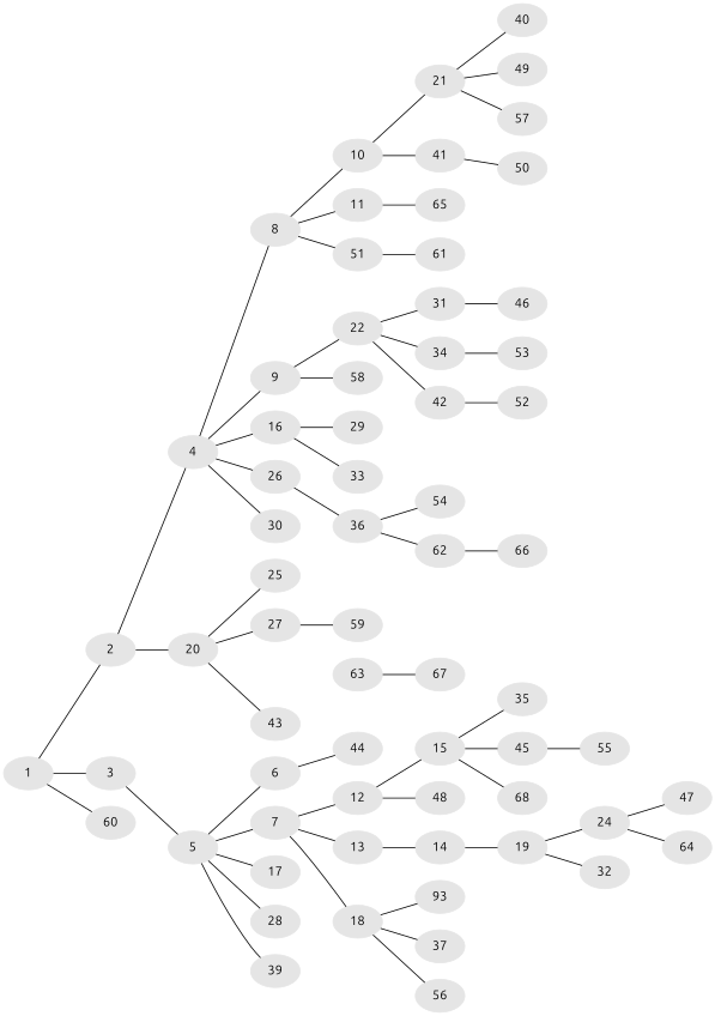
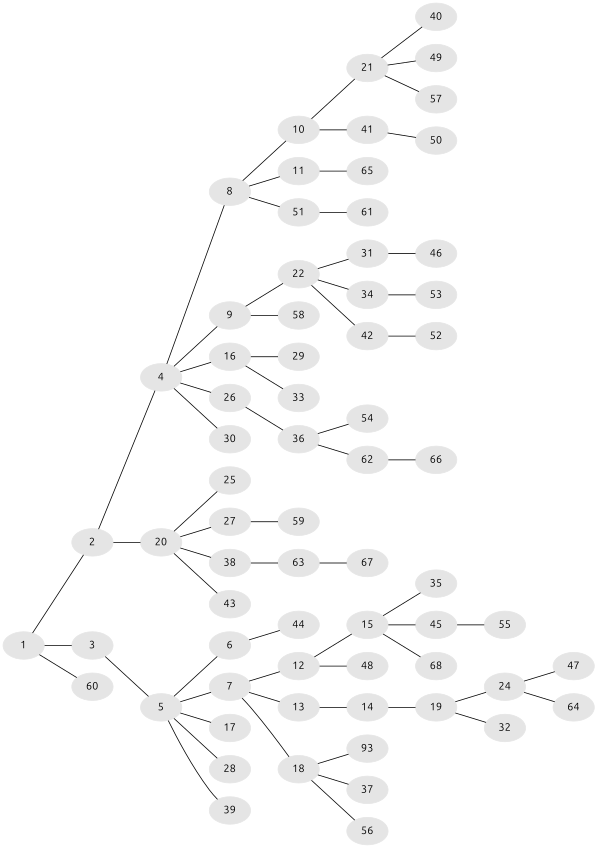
  graph {
    fontname=Ubuntu
    rankdir=LR
    node [color=gray90 fontname=Ubuntu style=filled]
    edge [fontname=Ubuntu]
    1
    2
    3
    60
    4
    20
    5
    8
    9
    16
    26
    30
    25
    27
+   38
    43
    6
    7
    17
    28
    39
    10
    11
    51
    22
    58
    29
    33
    36
    44
    12
    13
    18
    15
    48
    14
    n37 [label=93]
    37
    56
    21
    41
    65
    61
    31
    34
    42
    40
    49
    57
    50
    35
    45
    68
    19
    24
    32
    55
    47
    64
    59
    63
    46
    53
    52
    54
    62
    66
    67
    1 -- 2
    1 -- 3
    1 -- 60
    2 -- 4
    2 -- 20
    3 -- 5
    4 -- 8
    4 -- 9
    4 -- 16
    4 -- 26
    4 -- 30
    20 -- 25
    20 -- 27
+   20 -- 38
    20 -- 43
    5 -- 6
    5 -- 7
    5 -- 17
    5 -- 28
    5 -- 39
    8 -- 10
    8 -- 11
    8 -- 51
    9 -- 22
    9 -- 58
    16 -- 29
    16 -- 33
    26 -- 36
    27 -- 59
+   38 -- 63
    6 -- 44
    7 -- 12
    7 -- 13
    7 -- 18
    10 -- 21
    10 -- 41
    11 -- 65
    51 -- 61
    22 -- 31
    22 -- 34
    22 -- 42
    36 -- 54
    36 -- 62
    12 -- 15
    12 -- 48
    13 -- 14
    18 -- n37
    18 -- 37
    18 -- 56
    15 -- 35
    15 -- 45
    15 -- 68
    14 -- 19
    21 -- 40
    21 -- 49
    21 -- 57
    41 -- 50
    31 -- 46
    34 -- 53
    42 -- 52
    45 -- 55
    19 -- 24
    19 -- 32
    24 -- 47
    24 -- 64
    63 -- 67
    62 -- 66
  }
